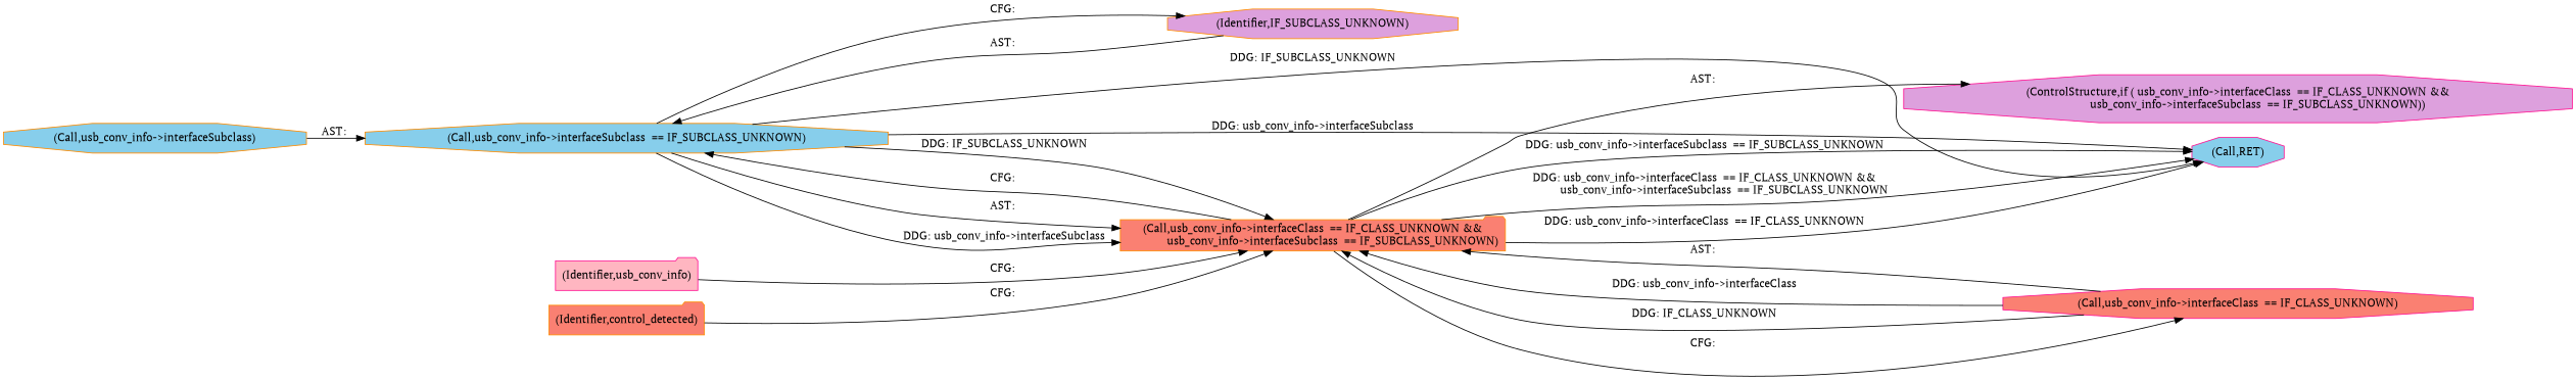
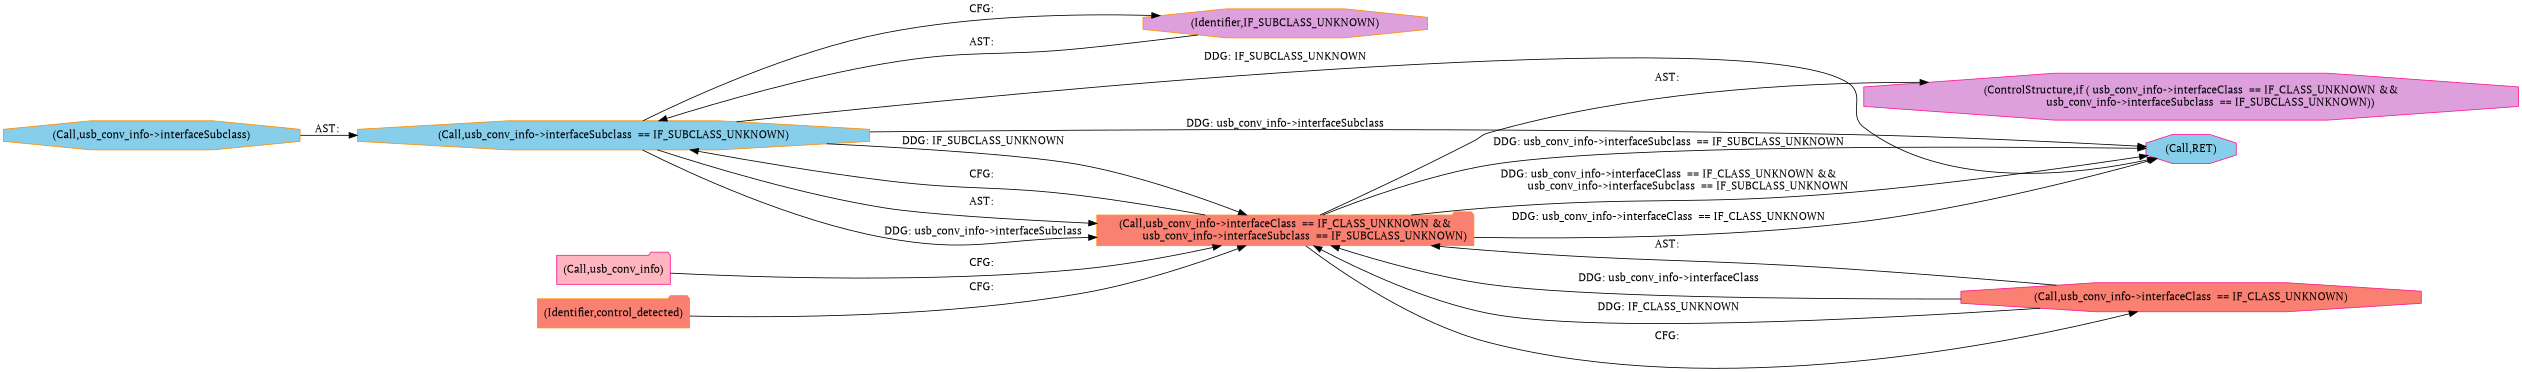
  digraph {
    fontname="PT Serif"
    rankdir=LR
    node [color=darkorange fillcolor=skyblue fontname="PT Serif" shape=octagon style=filled]
    edge [fontname="PT Serif"]
    n1 [label="(Call,usb_conv_info->interfaceSubclass  == IF_SUBCLASS_UNKNOWN)"]
    n2 [fillcolor=salmon label="(Call,usb_conv_info->interfaceClass  == IF_CLASS_UNKNOWN &&\n             usb_conv_info->interfaceSubclass  == IF_SUBCLASS_UNKNOWN)" shape=folder]
    n3 [color=deeppink label="(Call,RET)"]
    n4 [fillcolor=plum label="(Identifier,IF_SUBCLASS_UNKNOWN)"]
    n5 [color=deeppink fillcolor=salmon label="(Call,usb_conv_info->interfaceClass  == IF_CLASS_UNKNOWN)"]
    n6 [color=deeppink fillcolor=plum label="(ControlStructure,if ( usb_conv_info->interfaceClass  == IF_CLASS_UNKNOWN &&\n             usb_conv_info->interfaceSubclass  == IF_SUBCLASS_UNKNOWN))"]
-   n7 [color=deeppink fillcolor=lightpink label="(Identifier,usb_conv_info)" shape=folder]
+   n7 [color=deeppink fillcolor=lightpink label="(Call,usb_conv_info)" shape=folder]
    n8 [label="(Call,usb_conv_info->interfaceSubclass)"]
    n9 [fillcolor=salmon label="(Identifier,control_detected)" shape=folder]
    n1 -> n2 [label="AST: "]
    n1 -> n2 [label="DDG: usb_conv_info->interfaceSubclass"]
    n1 -> n2 [label="DDG: IF_SUBCLASS_UNKNOWN"]
    n1 -> n3 [label="DDG: usb_conv_info->interfaceSubclass"]
    n1 -> n3 [label="DDG: IF_SUBCLASS_UNKNOWN"]
    n1 -> n4 [label="CFG: "]
    n2 -> n1 [label="CFG: "]
    n2 -> n3 [label="DDG: usb_conv_info->interfaceSubclass  == IF_SUBCLASS_UNKNOWN"]
    n2 -> n3 [label="DDG: usb_conv_info->interfaceClass  == IF_CLASS_UNKNOWN &&\n             usb_conv_info->interfaceSubclass  == IF_SUBCLASS_UNKNOWN"]
    n2 -> n3 [label="DDG: usb_conv_info->interfaceClass  == IF_CLASS_UNKNOWN"]
    n2 -> n5 [label="CFG: "]
    n2 -> n6 [label="AST: "]
    n4 -> n1 [label="AST: "]
    n5 -> n2 [label="AST: "]
    n5 -> n2 [label="DDG: usb_conv_info->interfaceClass"]
    n5 -> n2 [label="DDG: IF_CLASS_UNKNOWN"]
    n7 -> n2 [label="CFG: "]
    n8 -> n1 [label="AST: "]
    n9 -> n2 [label="CFG: "]
  }
